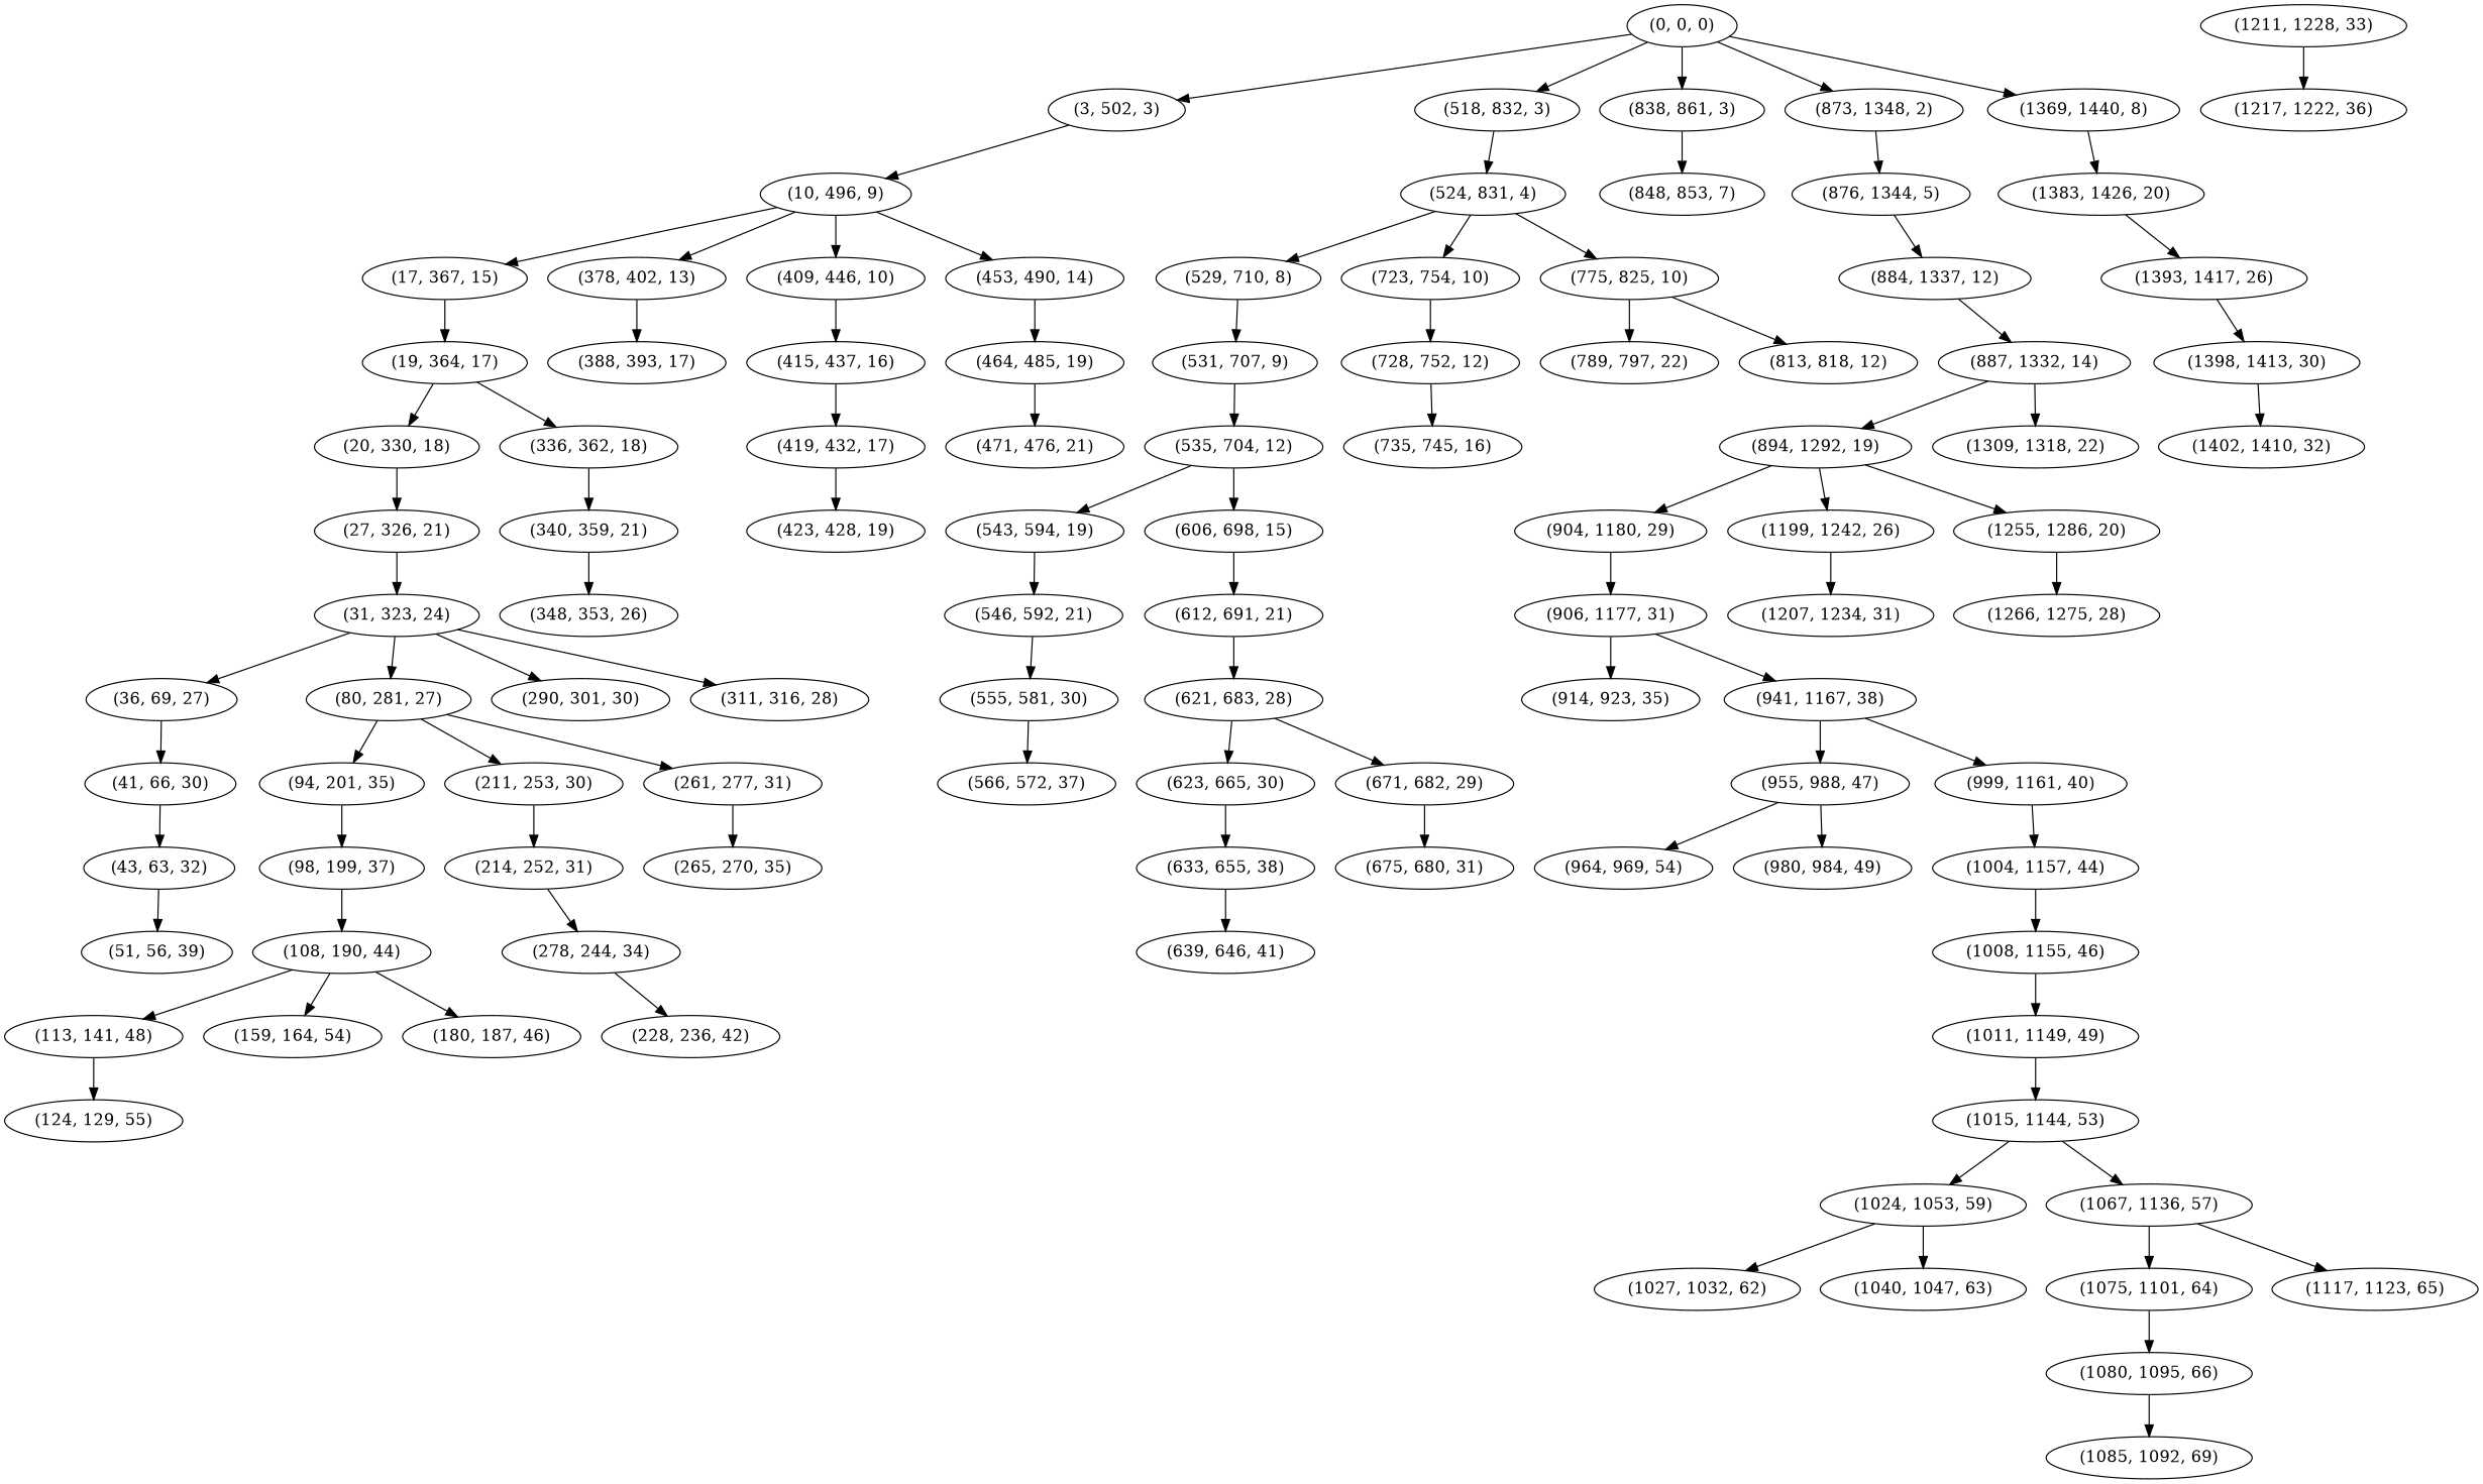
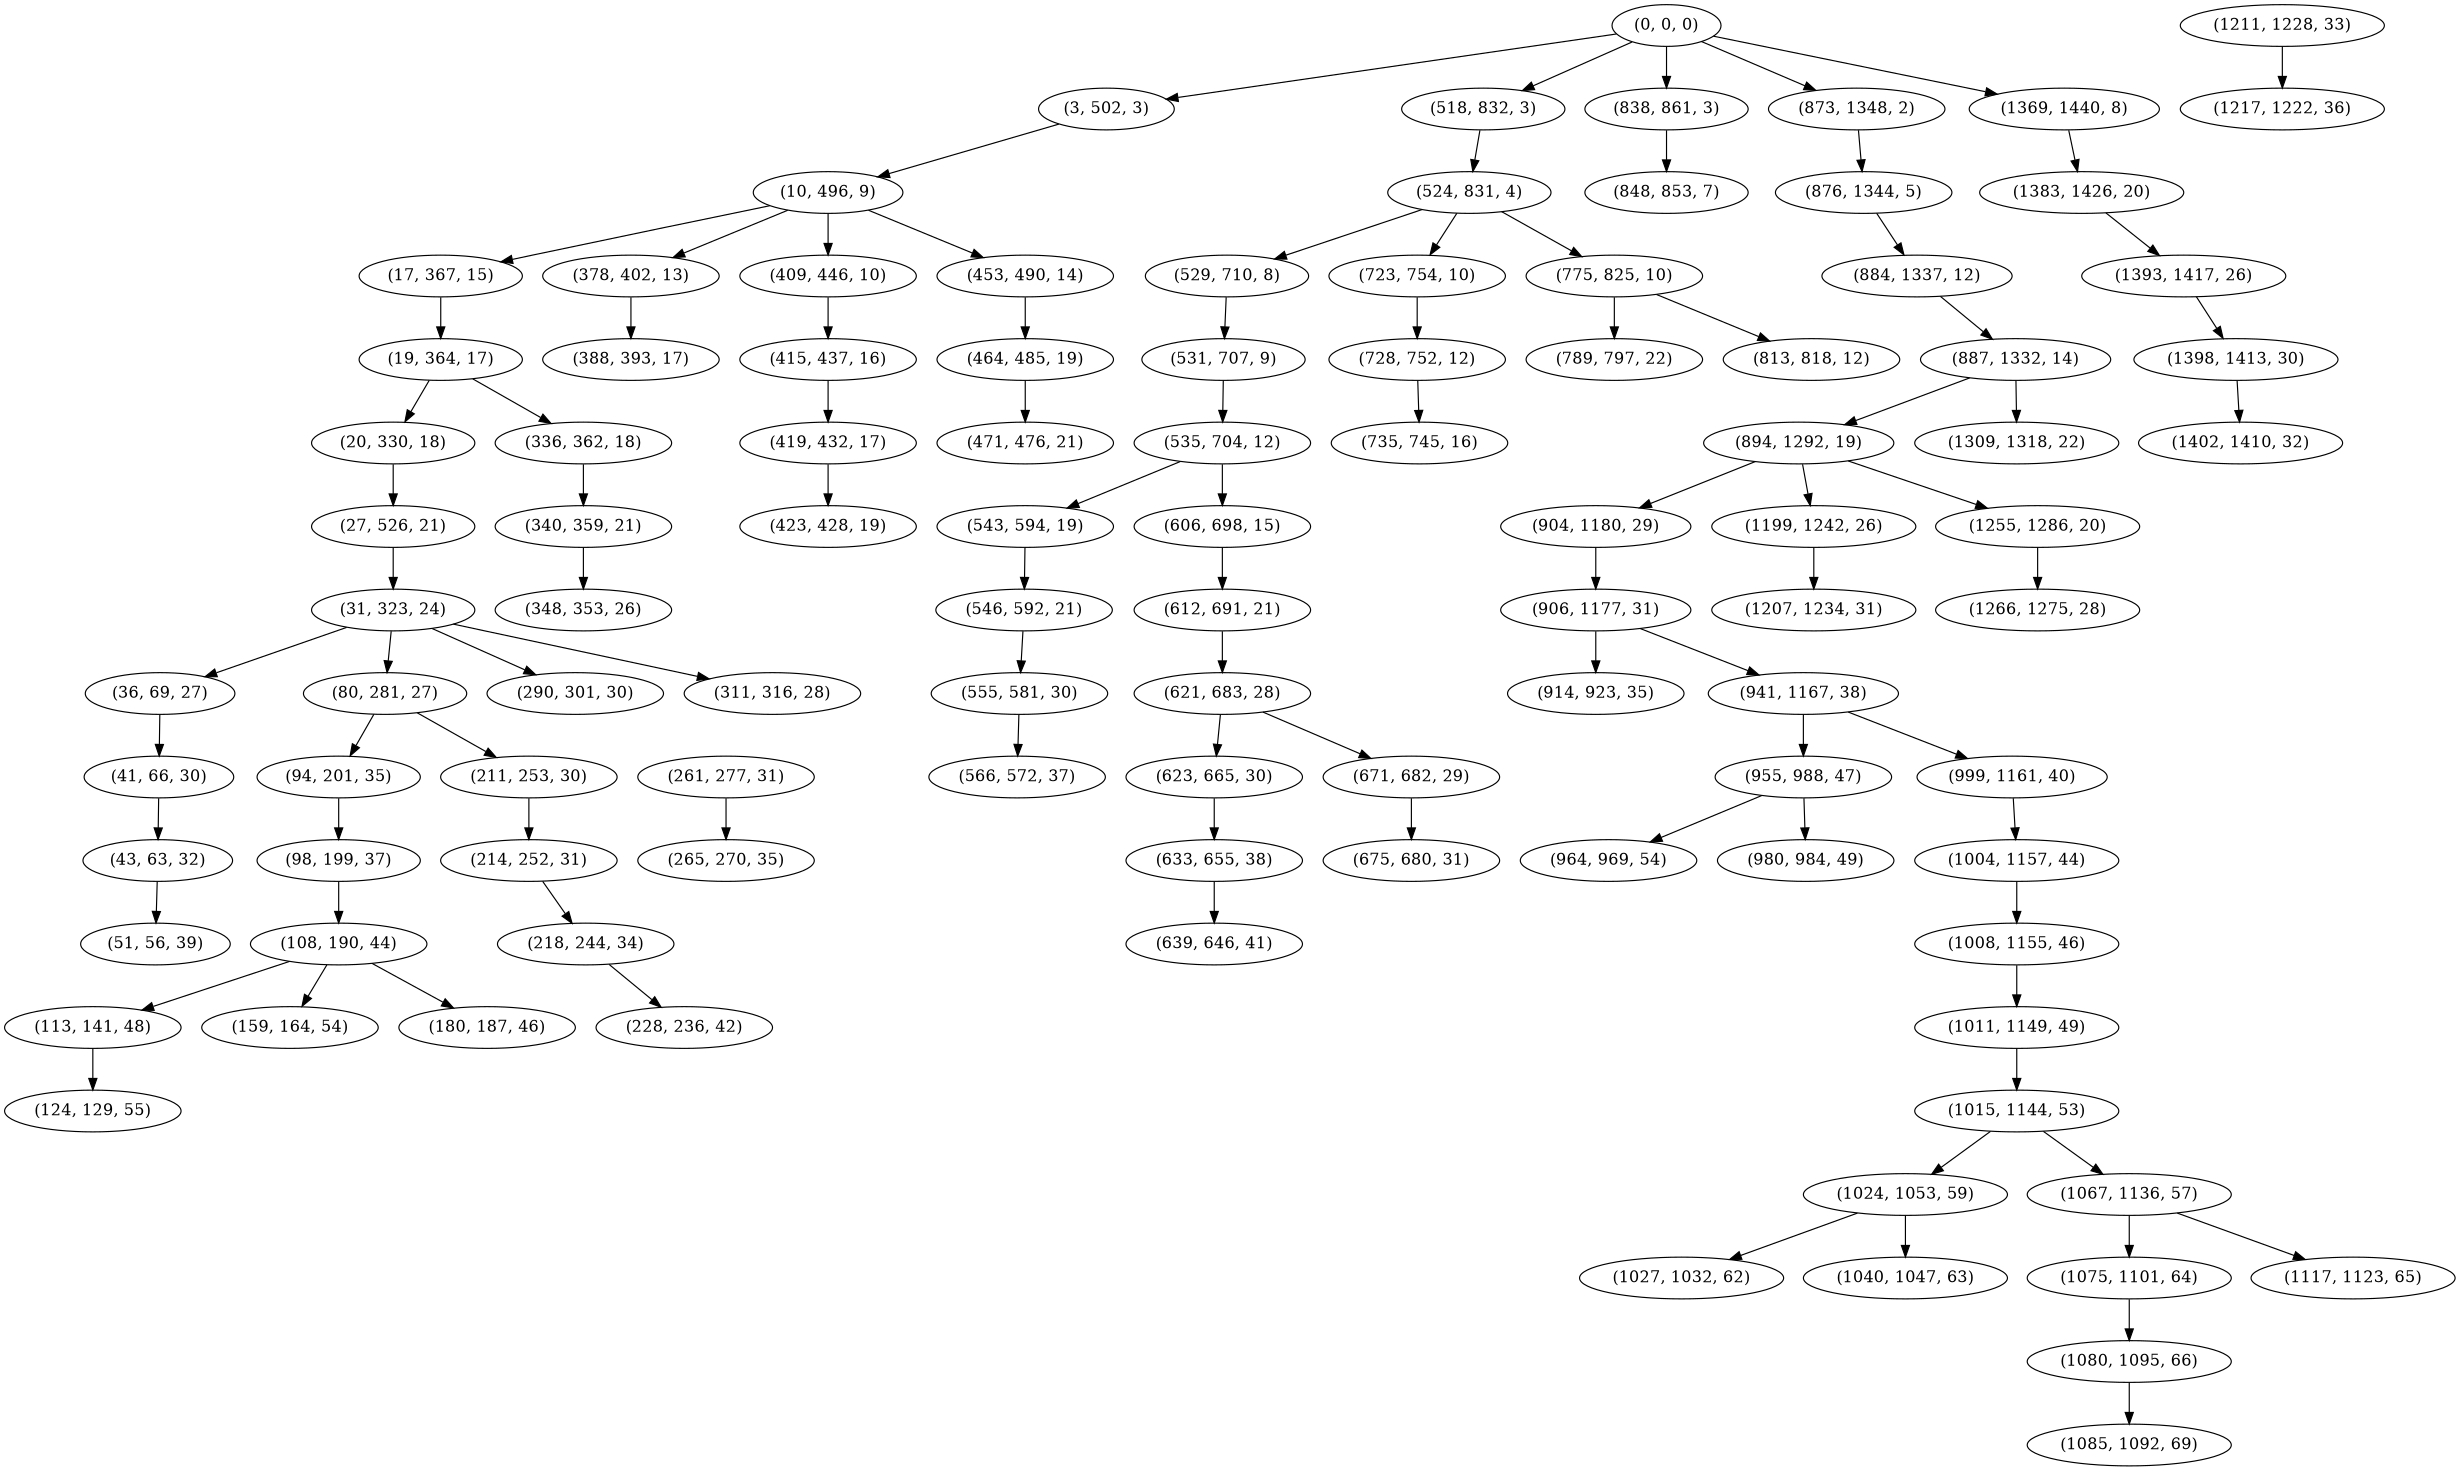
  digraph {
    "(0, 0, 0)"
    "(3, 502, 3)"
    "(518, 832, 3)"
    "(838, 861, 3)"
    "(873, 1348, 2)"
    "(1369, 1440, 8)"
    "(10, 496, 9)"
    "(524, 831, 4)"
    "(848, 853, 7)"
    "(876, 1344, 5)"
    "(1383, 1426, 20)"
    "(17, 367, 15)"
    "(378, 402, 13)"
    "(409, 446, 10)"
    "(453, 490, 14)"
    "(19, 364, 17)"
    "(388, 393, 17)"
    "(415, 437, 16)"
    "(464, 485, 19)"
    "(20, 330, 18)"
    "(336, 362, 18)"
-   "(27, 326, 21)"
+   "(27, 326, 21)" [label="(27, 526, 21)"]
    "(340, 359, 21)"
    "(31, 323, 24)"
    "(36, 69, 27)"
    "(80, 281, 27)"
    "(290, 301, 30)"
    "(311, 316, 28)"
    "(41, 66, 30)"
    "(94, 201, 35)"
    "(211, 253, 30)"
    "(261, 277, 31)"
    "(43, 63, 32)"
    "(51, 56, 39)"
    "(98, 199, 37)"
    "(214, 252, 31)"
    "(265, 270, 35)"
    "(108, 190, 44)"
    "(113, 141, 48)"
    "(159, 164, 54)"
    "(180, 187, 46)"
    "(124, 129, 55)"
-   "(218, 244, 34)" [label="(278, 244, 34)"]
+   "(218, 244, 34)"
    "(228, 236, 42)"
    "(348, 353, 26)"
    "(419, 432, 17)"
    "(423, 428, 19)"
    "(471, 476, 21)"
    "(529, 710, 8)"
    "(723, 754, 10)"
    "(775, 825, 10)"
    "(531, 707, 9)"
    "(728, 752, 12)"
    "(789, 797, 22)"
    "(813, 818, 12)"
    "(535, 704, 12)"
    "(543, 594, 19)"
    "(606, 698, 15)"
    "(546, 592, 21)"
    "(612, 691, 21)"
    "(555, 581, 30)"
    "(566, 572, 37)"
    "(621, 683, 28)"
    "(623, 665, 30)"
    "(671, 682, 29)"
    "(633, 655, 38)"
    "(675, 680, 31)"
    "(639, 646, 41)"
    "(735, 745, 16)"
    "(884, 1337, 12)"
    "(887, 1332, 14)"
    "(894, 1292, 19)"
    "(1309, 1318, 22)"
    "(904, 1180, 29)"
    "(1199, 1242, 26)"
    "(1255, 1286, 20)"
    "(906, 1177, 31)"
    "(1207, 1234, 31)"
    "(1266, 1275, 28)"
    "(914, 923, 35)"
    "(941, 1167, 38)"
    "(955, 988, 47)"
    "(999, 1161, 40)"
    "(964, 969, 54)"
    "(980, 984, 49)"
    "(1004, 1157, 44)"
    "(1008, 1155, 46)"
    "(1011, 1149, 49)"
    "(1015, 1144, 53)"
    "(1024, 1053, 59)"
    "(1067, 1136, 57)"
    "(1027, 1032, 62)"
    "(1040, 1047, 63)"
    "(1075, 1101, 64)"
    "(1117, 1123, 65)"
    "(1080, 1095, 66)"
    "(1085, 1092, 69)"
    "(1211, 1228, 33)"
    "(1217, 1222, 36)"
    "(1393, 1417, 26)"
    "(1398, 1413, 30)"
    "(1402, 1410, 32)"
    "(0, 0, 0)" -> "(3, 502, 3)"
    "(0, 0, 0)" -> "(518, 832, 3)"
    "(0, 0, 0)" -> "(838, 861, 3)"
    "(0, 0, 0)" -> "(873, 1348, 2)"
    "(0, 0, 0)" -> "(1369, 1440, 8)"
    "(3, 502, 3)" -> "(10, 496, 9)"
    "(518, 832, 3)" -> "(524, 831, 4)"
    "(838, 861, 3)" -> "(848, 853, 7)"
    "(873, 1348, 2)" -> "(876, 1344, 5)"
    "(1369, 1440, 8)" -> "(1383, 1426, 20)"
    "(10, 496, 9)" -> "(17, 367, 15)"
    "(10, 496, 9)" -> "(378, 402, 13)"
    "(10, 496, 9)" -> "(409, 446, 10)"
    "(10, 496, 9)" -> "(453, 490, 14)"
    "(524, 831, 4)" -> "(529, 710, 8)"
    "(524, 831, 4)" -> "(723, 754, 10)"
    "(524, 831, 4)" -> "(775, 825, 10)"
    "(876, 1344, 5)" -> "(884, 1337, 12)"
    "(1383, 1426, 20)" -> "(1393, 1417, 26)"
    "(17, 367, 15)" -> "(19, 364, 17)"
    "(378, 402, 13)" -> "(388, 393, 17)"
    "(409, 446, 10)" -> "(415, 437, 16)"
    "(453, 490, 14)" -> "(464, 485, 19)"
    "(19, 364, 17)" -> "(20, 330, 18)"
    "(19, 364, 17)" -> "(336, 362, 18)"
    "(415, 437, 16)" -> "(419, 432, 17)"
    "(464, 485, 19)" -> "(471, 476, 21)"
    "(20, 330, 18)" -> "(27, 326, 21)"
    "(336, 362, 18)" -> "(340, 359, 21)"
    "(27, 326, 21)" -> "(31, 323, 24)"
    "(340, 359, 21)" -> "(348, 353, 26)"
    "(31, 323, 24)" -> "(36, 69, 27)"
    "(31, 323, 24)" -> "(80, 281, 27)"
    "(31, 323, 24)" -> "(290, 301, 30)"
    "(31, 323, 24)" -> "(311, 316, 28)"
    "(36, 69, 27)" -> "(41, 66, 30)"
    "(80, 281, 27)" -> "(94, 201, 35)"
    "(80, 281, 27)" -> "(211, 253, 30)"
-   "(80, 281, 27)" -> "(261, 277, 31)"
    "(41, 66, 30)" -> "(43, 63, 32)"
    "(94, 201, 35)" -> "(98, 199, 37)"
    "(211, 253, 30)" -> "(214, 252, 31)"
    "(261, 277, 31)" -> "(265, 270, 35)"
    "(43, 63, 32)" -> "(51, 56, 39)"
    "(98, 199, 37)" -> "(108, 190, 44)"
    "(214, 252, 31)" -> "(218, 244, 34)"
    "(108, 190, 44)" -> "(113, 141, 48)"
    "(108, 190, 44)" -> "(159, 164, 54)"
    "(108, 190, 44)" -> "(180, 187, 46)"
    "(113, 141, 48)" -> "(124, 129, 55)"
    "(218, 244, 34)" -> "(228, 236, 42)"
    "(419, 432, 17)" -> "(423, 428, 19)"
    "(529, 710, 8)" -> "(531, 707, 9)"
    "(723, 754, 10)" -> "(728, 752, 12)"
    "(775, 825, 10)" -> "(789, 797, 22)"
    "(775, 825, 10)" -> "(813, 818, 12)"
    "(531, 707, 9)" -> "(535, 704, 12)"
    "(728, 752, 12)" -> "(735, 745, 16)"
    "(535, 704, 12)" -> "(543, 594, 19)"
    "(535, 704, 12)" -> "(606, 698, 15)"
    "(543, 594, 19)" -> "(546, 592, 21)"
    "(606, 698, 15)" -> "(612, 691, 21)"
    "(546, 592, 21)" -> "(555, 581, 30)"
    "(612, 691, 21)" -> "(621, 683, 28)"
    "(555, 581, 30)" -> "(566, 572, 37)"
    "(621, 683, 28)" -> "(623, 665, 30)"
    "(621, 683, 28)" -> "(671, 682, 29)"
    "(623, 665, 30)" -> "(633, 655, 38)"
    "(671, 682, 29)" -> "(675, 680, 31)"
    "(633, 655, 38)" -> "(639, 646, 41)"
    "(884, 1337, 12)" -> "(887, 1332, 14)"
    "(887, 1332, 14)" -> "(894, 1292, 19)"
    "(887, 1332, 14)" -> "(1309, 1318, 22)"
    "(894, 1292, 19)" -> "(904, 1180, 29)"
    "(894, 1292, 19)" -> "(1199, 1242, 26)"
    "(894, 1292, 19)" -> "(1255, 1286, 20)"
    "(904, 1180, 29)" -> "(906, 1177, 31)"
    "(1199, 1242, 26)" -> "(1207, 1234, 31)"
    "(1255, 1286, 20)" -> "(1266, 1275, 28)"
    "(906, 1177, 31)" -> "(914, 923, 35)"
    "(906, 1177, 31)" -> "(941, 1167, 38)"
    "(941, 1167, 38)" -> "(955, 988, 47)"
    "(941, 1167, 38)" -> "(999, 1161, 40)"
    "(955, 988, 47)" -> "(964, 969, 54)"
    "(955, 988, 47)" -> "(980, 984, 49)"
    "(999, 1161, 40)" -> "(1004, 1157, 44)"
    "(1004, 1157, 44)" -> "(1008, 1155, 46)"
    "(1008, 1155, 46)" -> "(1011, 1149, 49)"
    "(1011, 1149, 49)" -> "(1015, 1144, 53)"
    "(1015, 1144, 53)" -> "(1024, 1053, 59)"
    "(1015, 1144, 53)" -> "(1067, 1136, 57)"
    "(1024, 1053, 59)" -> "(1027, 1032, 62)"
    "(1024, 1053, 59)" -> "(1040, 1047, 63)"
    "(1067, 1136, 57)" -> "(1075, 1101, 64)"
    "(1067, 1136, 57)" -> "(1117, 1123, 65)"
    "(1075, 1101, 64)" -> "(1080, 1095, 66)"
    "(1080, 1095, 66)" -> "(1085, 1092, 69)"
    "(1211, 1228, 33)" -> "(1217, 1222, 36)"
    "(1393, 1417, 26)" -> "(1398, 1413, 30)"
    "(1398, 1413, 30)" -> "(1402, 1410, 32)"
  }
